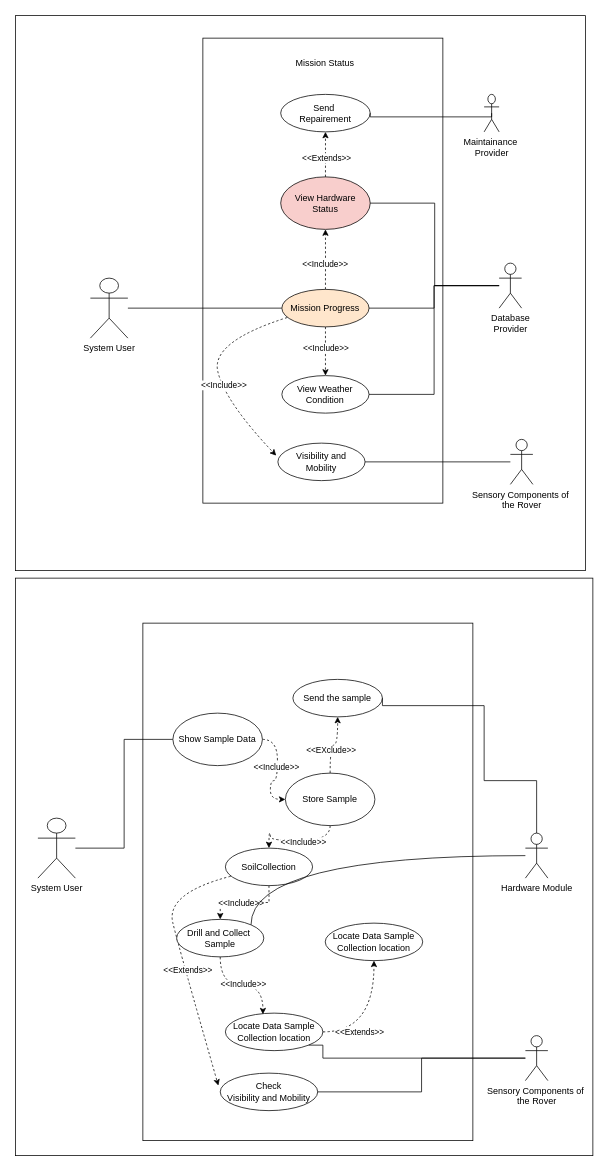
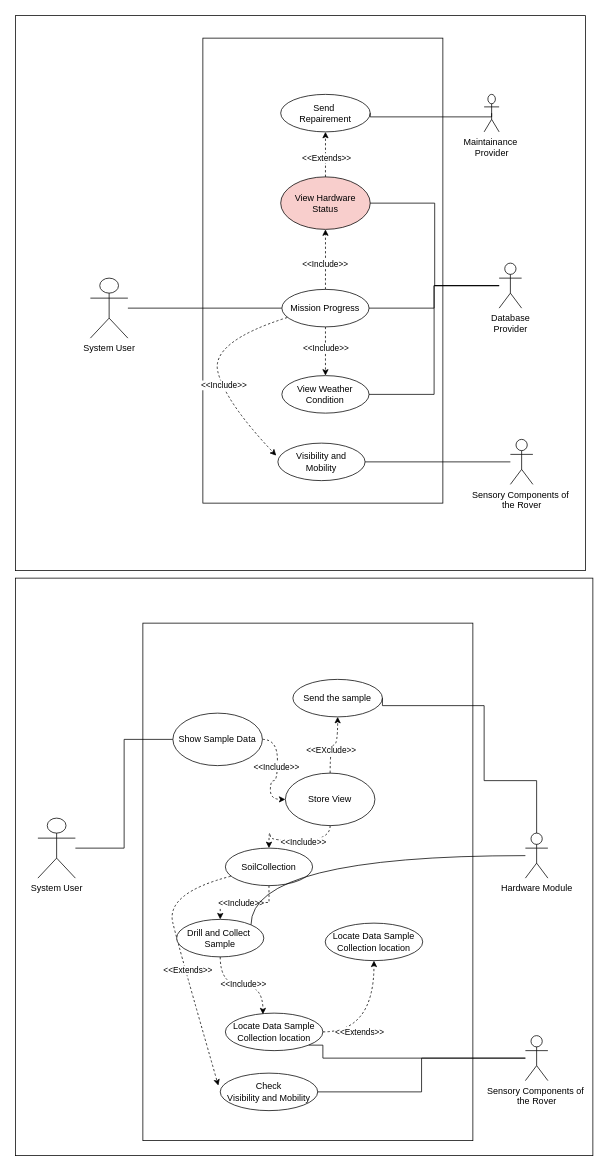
  <mxCell id="0" />
  <mxCell id="1" parent="0" />
  <mxCell id="2" value="" style="rounded=0;whiteSpace=wrap;html=1;direction=south;" vertex="1" parent="1"><mxGeometry x="20" y="20" width="760" height="740" as="geometry" /></mxCell>
  <mxCell id="3" value="" style="rounded=0;whiteSpace=wrap;html=1;direction=south;" vertex="1" parent="1"><mxGeometry x="270" y="50" width="320" height="620" as="geometry" /></mxCell>
  <mxCell id="4" style="edgeStyle=orthogonalEdgeStyle;rounded=0;orthogonalLoop=1;jettySize=auto;html=1;entryX=0;entryY=0.5;entryDx=0;entryDy=0;endArrow=none;endFill=0;" edge="1" parent="1" source="5" target="13"><mxGeometry relative="1" as="geometry" /></mxCell>
  <mxCell id="5" value="System User" style="shape=umlActor;verticalLabelPosition=bottom;verticalAlign=top;html=1;outlineConnect=0;" vertex="1" parent="1"><mxGeometry x="120" y="370" width="50" height="80" as="geometry" /></mxCell>
- <mxCell id="6" value="Mission Status" style="text;strokeColor=none;fillColor=none;spacingLeft=4;spacingRight=4;overflow=hidden;rotatable=0;points=[[0,0.5],[1,0.5]];portConstraint=eastwest;fontSize=12;whiteSpace=wrap;html=1;" vertex="1" parent="1"><mxGeometry x="388.43" y="70" width="90" height="50" as="geometry" /></mxCell>
  <mxCell id="7" value="View Weather&lt;br&gt;Condition" style="ellipse;whiteSpace=wrap;html=1;" vertex="1" parent="1"><mxGeometry x="375.31" y="500" width="116.25" height="50" as="geometry" /></mxCell>
  <mxCell id="8" value="View Hardware&lt;br&gt;Status" style="ellipse;whiteSpace=wrap;html=1;fillColor=#f8cecc;" vertex="1" parent="1"><mxGeometry x="373.75" y="235" width="119.38" height="70" as="geometry" /></mxCell>
  <mxCell id="9" style="edgeStyle=orthogonalEdgeStyle;rounded=0;orthogonalLoop=1;jettySize=auto;html=1;exitX=0.5;exitY=1;exitDx=0;exitDy=0;entryX=0.5;entryY=0;entryDx=0;entryDy=0;dashed=1;" edge="1" parent="1" source="13" target="7"><mxGeometry relative="1" as="geometry" /></mxCell>
  <mxCell id="10" value="&amp;lt;&amp;lt;Include&amp;gt;&amp;gt;" style="edgeLabel;html=1;align=center;verticalAlign=middle;resizable=0;points=[];" connectable="0" vertex="1" parent="9"><mxGeometry x="-0.139" relative="1" as="geometry"><mxPoint as="offset" /></mxGeometry></mxCell>
  <mxCell id="11" style="edgeStyle=orthogonalEdgeStyle;rounded=0;orthogonalLoop=1;jettySize=auto;html=1;entryX=0.5;entryY=1;entryDx=0;entryDy=0;dashed=1;" edge="1" parent="1" source="13" target="8"><mxGeometry relative="1" as="geometry" /></mxCell>
  <mxCell id="12" value="&amp;lt;&amp;lt;Include&amp;gt;&amp;gt;" style="edgeLabel;html=1;align=center;verticalAlign=middle;resizable=0;points=[];" connectable="0" vertex="1" parent="11"><mxGeometry x="-0.142" y="1" relative="1" as="geometry"><mxPoint as="offset" /></mxGeometry></mxCell>
- <mxCell id="13" value="Mission Progress" style="ellipse;whiteSpace=wrap;html=1;fillColor=#ffe6cc;" vertex="1" parent="1"><mxGeometry x="375.31" y="385" width="116.25" height="50" as="geometry" /></mxCell>
+ <mxCell id="13" value="Mission Progress" style="ellipse;whiteSpace=wrap;html=1;" vertex="1" parent="1"><mxGeometry x="375.31" y="385" width="116.25" height="50" as="geometry" /></mxCell>
  <mxCell id="14" value="Send&amp;nbsp;&lt;br&gt;Repairement" style="ellipse;whiteSpace=wrap;html=1;" vertex="1" parent="1"><mxGeometry x="373.75" y="125" width="119.38" height="50" as="geometry" /></mxCell>
  <mxCell id="15" value="Visibility and&lt;br&gt;Mobility" style="ellipse;whiteSpace=wrap;html=1;" vertex="1" parent="1"><mxGeometry x="370" y="590" width="116.25" height="50" as="geometry" /></mxCell>
  <mxCell id="16" style="edgeStyle=orthogonalEdgeStyle;rounded=0;orthogonalLoop=1;jettySize=auto;html=1;exitX=0.5;exitY=0.5;exitDx=0;exitDy=0;exitPerimeter=0;entryX=1;entryY=0.5;entryDx=0;entryDy=0;endArrow=none;endFill=0;" edge="1" parent="1" source="17" target="14"><mxGeometry relative="1" as="geometry"><Array as="points"><mxPoint x="655" y="155" /><mxPoint x="493" y="155" /></Array></mxGeometry></mxCell>
  <mxCell id="17" value="Maintainance&amp;nbsp;&lt;br&gt;Provider" style="shape=umlActor;verticalLabelPosition=bottom;verticalAlign=top;html=1;outlineConnect=0;" vertex="1" parent="1"><mxGeometry x="645" y="125" width="20" height="50" as="geometry" /></mxCell>
  <mxCell id="18" style="edgeStyle=orthogonalEdgeStyle;rounded=0;orthogonalLoop=1;jettySize=auto;html=1;entryX=0.5;entryY=1;entryDx=0;entryDy=0;dashed=1;" edge="1" parent="1" source="8" target="14"><mxGeometry relative="1" as="geometry" /></mxCell>
  <mxCell id="19" value="&amp;lt;&amp;lt;Extends&amp;gt;&amp;gt;" style="edgeLabel;html=1;align=center;verticalAlign=middle;resizable=0;points=[];" connectable="0" vertex="1" parent="18"><mxGeometry x="-0.145" y="-1" relative="1" as="geometry"><mxPoint as="offset" /></mxGeometry></mxCell>
  <mxCell id="20" style="edgeStyle=orthogonalEdgeStyle;rounded=0;orthogonalLoop=1;jettySize=auto;html=1;entryX=1;entryY=0.5;entryDx=0;entryDy=0;endArrow=none;endFill=0;" edge="1" parent="1" source="23" target="7"><mxGeometry relative="1" as="geometry" /></mxCell>
  <mxCell id="21" style="edgeStyle=orthogonalEdgeStyle;rounded=0;orthogonalLoop=1;jettySize=auto;html=1;entryX=1;entryY=0.5;entryDx=0;entryDy=0;endArrow=none;endFill=0;" edge="1" parent="1" source="23" target="13"><mxGeometry relative="1" as="geometry"><mxPoint x="570" y="405" as="targetPoint" /></mxGeometry></mxCell>
  <mxCell id="22" style="edgeStyle=orthogonalEdgeStyle;rounded=0;orthogonalLoop=1;jettySize=auto;html=1;entryX=1;entryY=0.5;entryDx=0;entryDy=0;endArrow=none;endFill=0;" edge="1" parent="1" source="23" target="8"><mxGeometry relative="1" as="geometry" /></mxCell>
  <mxCell id="23" value="Database &lt;br&gt;Provider" style="shape=umlActor;verticalLabelPosition=bottom;verticalAlign=top;html=1;outlineConnect=0;" vertex="1" parent="1"><mxGeometry x="665" y="350" width="30" height="60" as="geometry" /></mxCell>
  <mxCell id="24" style="edgeStyle=orthogonalEdgeStyle;rounded=0;orthogonalLoop=1;jettySize=auto;html=1;entryX=1;entryY=0.5;entryDx=0;entryDy=0;endArrow=none;endFill=0;" edge="1" parent="1" source="25" target="15"><mxGeometry relative="1" as="geometry" /></mxCell>
  <mxCell id="25" value="Sensory Components of&amp;nbsp;&lt;br&gt;the Rover" style="shape=umlActor;verticalLabelPosition=bottom;verticalAlign=top;html=1;outlineConnect=0;" vertex="1" parent="1"><mxGeometry x="680" y="585" width="30" height="60" as="geometry" /></mxCell>
  <mxCell id="26" value="" style="curved=1;endArrow=classic;html=1;rounded=0;entryX=-0.019;entryY=0.333;entryDx=0;entryDy=0;entryPerimeter=0;exitX=0.062;exitY=0.75;exitDx=0;exitDy=0;exitPerimeter=0;endFill=1;dashed=1;" edge="1" parent="1" source="13" target="15"><mxGeometry width="50" height="50" relative="1" as="geometry"><mxPoint x="330" y="455" as="sourcePoint" /><mxPoint x="280" y="505" as="targetPoint" /><Array as="points"><mxPoint x="280" y="455" /><mxPoint x="300" y="535" /></Array></mxGeometry></mxCell>
  <mxCell id="27" value="&amp;lt;&amp;lt;Include&amp;gt;&amp;gt;" style="edgeLabel;html=1;align=center;verticalAlign=middle;resizable=0;points=[];" connectable="0" vertex="1" parent="26"><mxGeometry x="0.167" y="3" relative="1" as="geometry"><mxPoint as="offset" /></mxGeometry></mxCell>
  <mxCell id="28" value="" style="whiteSpace=wrap;html=1;aspect=fixed;" vertex="1" parent="1"><mxGeometry x="20" y="770" width="770" height="770" as="geometry" /></mxCell>
  <mxCell id="29" value="" style="rounded=0;whiteSpace=wrap;html=1;" vertex="1" parent="1"><mxGeometry x="190" y="830" width="440" height="690" as="geometry" /></mxCell>
  <mxCell id="30" style="edgeStyle=orthogonalEdgeStyle;rounded=0;orthogonalLoop=1;jettySize=auto;html=1;entryX=0;entryY=0.5;entryDx=0;entryDy=0;endArrow=none;endFill=0;" edge="1" parent="1" source="31" target="59"><mxGeometry relative="1" as="geometry" /></mxCell>
  <mxCell id="31" value="System User" style="shape=umlActor;verticalLabelPosition=bottom;verticalAlign=top;html=1;outlineConnect=0;" vertex="1" parent="1"><mxGeometry x="50" y="1090" width="50" height="80" as="geometry" /></mxCell>
  <mxCell id="32" value="Locate Data Sample&lt;br&gt;Collection location" style="ellipse;whiteSpace=wrap;html=1;" vertex="1" parent="1"><mxGeometry x="300" y="1350" width="130" height="50" as="geometry" /></mxCell>
- <mxCell id="33" value="Store Sample" style="ellipse;whiteSpace=wrap;html=1;" vertex="1" parent="1"><mxGeometry x="380" y="1030" width="119.38" height="70" as="geometry" /></mxCell>
+ <mxCell id="33" value="Store View" style="ellipse;whiteSpace=wrap;html=1;" vertex="1" parent="1"><mxGeometry x="380" y="1030" width="119.38" height="70" as="geometry" /></mxCell>
  <mxCell id="34" style="edgeStyle=orthogonalEdgeStyle;rounded=0;orthogonalLoop=1;jettySize=auto;html=1;exitX=0.5;exitY=1;exitDx=0;exitDy=0;curved=1;dashed=1;" edge="1" parent="1" source="33" target="38"><mxGeometry relative="1" as="geometry" /></mxCell>
  <mxCell id="35" value="&amp;lt;&amp;lt;Include&amp;gt;&amp;gt;" style="edgeLabel;html=1;align=center;verticalAlign=middle;resizable=0;points=[];" connectable="0" vertex="1" parent="34"><mxGeometry x="-0.142" y="1" relative="1" as="geometry"><mxPoint as="offset" /></mxGeometry></mxCell>
  <mxCell id="36" value="" style="edgeStyle=orthogonalEdgeStyle;rounded=0;orthogonalLoop=1;jettySize=auto;html=1;dashed=1;" edge="1" parent="1" source="38" target="51"><mxGeometry relative="1" as="geometry" /></mxCell>
  <mxCell id="37" value="&amp;lt;&amp;lt;Include&amp;gt;&amp;gt;" style="edgeLabel;html=1;align=center;verticalAlign=middle;resizable=0;points=[];" connectable="0" vertex="1" parent="36"><mxGeometry x="0.099" y="1" relative="1" as="geometry"><mxPoint as="offset" /></mxGeometry></mxCell>
  <mxCell id="38" value="SoilCollection" style="ellipse;whiteSpace=wrap;html=1;" vertex="1" parent="1"><mxGeometry x="300" y="1130" width="116.25" height="50" as="geometry" /></mxCell>
  <mxCell id="39" value="Send the sample" style="ellipse;whiteSpace=wrap;html=1;" vertex="1" parent="1"><mxGeometry x="390" y="905" width="119.38" height="50" as="geometry" /></mxCell>
  <mxCell id="40" value="Check &lt;br&gt;Visibility and Mobility" style="ellipse;whiteSpace=wrap;html=1;" vertex="1" parent="1"><mxGeometry x="293.13" y="1430" width="130" height="50" as="geometry" /></mxCell>
  <mxCell id="41" style="edgeStyle=orthogonalEdgeStyle;rounded=0;orthogonalLoop=1;jettySize=auto;html=1;entryX=0.5;entryY=1;entryDx=0;entryDy=0;curved=1;dashed=1;" edge="1" parent="1" source="33" target="39"><mxGeometry relative="1" as="geometry" /></mxCell>
  <mxCell id="42" value="&amp;lt;&amp;lt;EXclude&amp;gt;&amp;gt;" style="edgeLabel;html=1;align=center;verticalAlign=middle;resizable=0;points=[];" connectable="0" vertex="1" parent="41"><mxGeometry x="-0.273" y="-1" relative="1" as="geometry"><mxPoint as="offset" /></mxGeometry></mxCell>
  <mxCell id="43" style="edgeStyle=orthogonalEdgeStyle;rounded=0;orthogonalLoop=1;jettySize=auto;html=1;curved=1;entryX=1;entryY=0;entryDx=0;entryDy=0;endArrow=none;endFill=0;" edge="1" parent="1" source="45" target="51"><mxGeometry relative="1" as="geometry"><mxPoint x="480" y="1240" as="targetPoint" /></mxGeometry></mxCell>
  <mxCell id="44" style="edgeStyle=orthogonalEdgeStyle;rounded=0;orthogonalLoop=1;jettySize=auto;html=1;entryX=1;entryY=0.5;entryDx=0;entryDy=0;endArrow=none;endFill=0;" edge="1" parent="1" source="45" target="39"><mxGeometry relative="1" as="geometry"><Array as="points"><mxPoint x="715" y="1040" /><mxPoint x="645" y="1040" /><mxPoint x="645" y="940" /><mxPoint x="509" y="940" /></Array></mxGeometry></mxCell>
  <mxCell id="45" value="Hardware Module" style="shape=umlActor;verticalLabelPosition=bottom;verticalAlign=top;html=1;outlineConnect=0;" vertex="1" parent="1"><mxGeometry x="700" y="1110" width="30" height="60" as="geometry" /></mxCell>
  <mxCell id="46" style="edgeStyle=orthogonalEdgeStyle;rounded=0;orthogonalLoop=1;jettySize=auto;html=1;entryX=1;entryY=0.5;entryDx=0;entryDy=0;endArrow=none;endFill=0;" edge="1" parent="1" source="48" target="40"><mxGeometry relative="1" as="geometry" /></mxCell>
  <mxCell id="47" style="edgeStyle=orthogonalEdgeStyle;rounded=0;orthogonalLoop=1;jettySize=auto;html=1;entryX=1;entryY=1;entryDx=0;entryDy=0;endArrow=none;endFill=0;" edge="1" parent="1" source="48" target="32"><mxGeometry relative="1" as="geometry"><Array as="points"><mxPoint x="430" y="1410" /><mxPoint x="430" y="1393" /></Array></mxGeometry></mxCell>
  <mxCell id="48" value="Sensory Components of&amp;nbsp;&lt;br&gt;the Rover" style="shape=umlActor;verticalLabelPosition=bottom;verticalAlign=top;html=1;outlineConnect=0;" vertex="1" parent="1"><mxGeometry x="700" y="1380" width="30" height="60" as="geometry" /></mxCell>
  <mxCell id="49" value="" style="curved=1;endArrow=classic;html=1;rounded=0;entryX=-0.019;entryY=0.333;entryDx=0;entryDy=0;entryPerimeter=0;exitX=0.062;exitY=0.75;exitDx=0;exitDy=0;exitPerimeter=0;endFill=1;dashed=1;" edge="1" parent="1" source="38" target="40"><mxGeometry width="50" height="50" relative="1" as="geometry"><mxPoint x="270" y="1190" as="sourcePoint" /><mxPoint x="220" y="1240" as="targetPoint" /><Array as="points"><mxPoint x="220" y="1190" /><mxPoint x="240" y="1270" /></Array></mxGeometry></mxCell>
  <mxCell id="50" value="&amp;lt;&amp;lt;Extends&amp;gt;&amp;gt;" style="edgeLabel;html=1;align=center;verticalAlign=middle;resizable=0;points=[];" connectable="0" vertex="1" parent="49"><mxGeometry x="0.106" y="3" relative="1" as="geometry"><mxPoint as="offset" /></mxGeometry></mxCell>
  <mxCell id="51" value="Drill and Collect&amp;nbsp;&lt;br&gt;Sample" style="ellipse;whiteSpace=wrap;html=1;" vertex="1" parent="1"><mxGeometry x="235" y="1225" width="116.25" height="50" as="geometry" /></mxCell>
  <mxCell id="52" style="edgeStyle=orthogonalEdgeStyle;rounded=0;orthogonalLoop=1;jettySize=auto;html=1;entryX=0.385;entryY=0.031;entryDx=0;entryDy=0;entryPerimeter=0;dashed=1;curved=1;" edge="1" parent="1" source="51" target="32"><mxGeometry relative="1" as="geometry" /></mxCell>
  <mxCell id="53" value="&amp;lt;&amp;lt;Include&amp;gt;&amp;gt;" style="edgeLabel;html=1;align=center;verticalAlign=middle;resizable=0;points=[];" connectable="0" vertex="1" parent="52"><mxGeometry x="0.02" y="1" relative="1" as="geometry"><mxPoint as="offset" /></mxGeometry></mxCell>
  <mxCell id="54" style="edgeStyle=orthogonalEdgeStyle;rounded=0;orthogonalLoop=1;jettySize=auto;html=1;dashed=1;curved=1;" edge="1" parent="1" source="32" target="56"><mxGeometry relative="1" as="geometry" /></mxCell>
  <mxCell id="55" value="&amp;lt;&amp;lt;Extends&amp;gt;&amp;gt;" style="edgeLabel;html=1;align=center;verticalAlign=middle;resizable=0;points=[];" connectable="0" vertex="1" parent="54"><mxGeometry x="-0.411" y="1" relative="1" as="geometry"><mxPoint as="offset" /></mxGeometry></mxCell>
  <mxCell id="56" value="Locate Data Sample&lt;br&gt;Collection location" style="ellipse;whiteSpace=wrap;html=1;" vertex="1" parent="1"><mxGeometry x="433.13" y="1230" width="130" height="50" as="geometry" /></mxCell>
  <mxCell id="57" style="edgeStyle=orthogonalEdgeStyle;rounded=0;orthogonalLoop=1;jettySize=auto;html=1;entryX=0;entryY=0.5;entryDx=0;entryDy=0;dashed=1;curved=1;" edge="1" parent="1" source="59" target="33"><mxGeometry relative="1" as="geometry" /></mxCell>
  <mxCell id="58" value="&amp;lt;&amp;lt;Include&amp;gt;&amp;gt;" style="edgeLabel;html=1;align=center;verticalAlign=middle;resizable=0;points=[];" connectable="0" vertex="1" parent="57"><mxGeometry x="-0.126" y="-2" relative="1" as="geometry"><mxPoint as="offset" /></mxGeometry></mxCell>
  <mxCell id="59" value="Show Sample Data" style="ellipse;whiteSpace=wrap;html=1;" vertex="1" parent="1"><mxGeometry x="230" y="950" width="119.38" height="70" as="geometry" /></mxCell>
